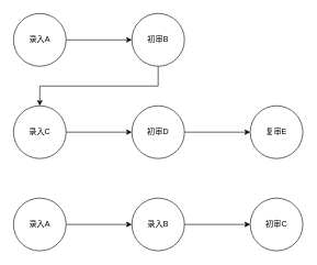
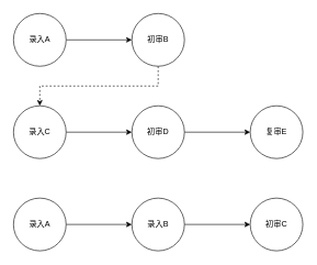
  <mxCell id="0" />
  <mxCell id="1" parent="0" />
  <mxCell id="2" style="edgeStyle=orthogonalEdgeStyle;rounded=0;orthogonalLoop=1;jettySize=auto;html=1;exitX=1;exitY=0.5;exitDx=0;exitDy=0;" parent="1" source="3" target="5" edge="1"><mxGeometry relative="1" as="geometry" /></mxCell>
  <mxCell id="3" value="录入A" style="ellipse;whiteSpace=wrap;html=1;aspect=fixed;" parent="1" vertex="1"><mxGeometry x="20" y="20" width="80" height="80" as="geometry" /></mxCell>
- <mxCell id="4" style="edgeStyle=orthogonalEdgeStyle;rounded=0;orthogonalLoop=1;jettySize=auto;html=1;exitX=0.5;exitY=1;exitDx=0;exitDy=0;" parent="1" source="5" target="7" edge="1"><mxGeometry relative="1" as="geometry" /></mxCell>
+ <mxCell id="4" style="edgeStyle=orthogonalEdgeStyle;rounded=0;orthogonalLoop=1;jettySize=auto;html=1;exitX=0.5;exitY=1;exitDx=0;exitDy=0;dashed=1;" parent="1" source="5" target="7" edge="1"><mxGeometry relative="1" as="geometry" /></mxCell>
  <mxCell id="5" value="初审B" style="ellipse;whiteSpace=wrap;html=1;aspect=fixed;" parent="1" vertex="1"><mxGeometry x="200" y="20" width="80" height="80" as="geometry" /></mxCell>
  <mxCell id="6" style="edgeStyle=orthogonalEdgeStyle;rounded=0;orthogonalLoop=1;jettySize=auto;html=1;exitX=1;exitY=0.5;exitDx=0;exitDy=0;entryX=0;entryY=0.5;entryDx=0;entryDy=0;" parent="1" source="7" target="9" edge="1"><mxGeometry relative="1" as="geometry" /></mxCell>
  <mxCell id="7" value="录入C" style="ellipse;whiteSpace=wrap;html=1;aspect=fixed;" parent="1" vertex="1"><mxGeometry x="20" y="160" width="80" height="80" as="geometry" /></mxCell>
  <mxCell id="8" style="edgeStyle=orthogonalEdgeStyle;rounded=0;orthogonalLoop=1;jettySize=auto;html=1;exitX=1;exitY=0.5;exitDx=0;exitDy=0;" parent="1" source="9" target="10" edge="1"><mxGeometry relative="1" as="geometry" /></mxCell>
  <mxCell id="9" value="初审D" style="ellipse;whiteSpace=wrap;html=1;aspect=fixed;" parent="1" vertex="1"><mxGeometry x="200" y="160" width="80" height="80" as="geometry" /></mxCell>
  <mxCell id="10" value="复审E" style="ellipse;whiteSpace=wrap;html=1;aspect=fixed;" parent="1" vertex="1"><mxGeometry x="380" y="160" width="80" height="80" as="geometry" /></mxCell>
  <mxCell id="11" style="edgeStyle=orthogonalEdgeStyle;rounded=0;orthogonalLoop=1;jettySize=auto;html=1;exitX=1;exitY=0.5;exitDx=0;exitDy=0;" parent="1" source="12" target="14" edge="1"><mxGeometry relative="1" as="geometry" /></mxCell>
  <mxCell id="12" value="录入A" style="ellipse;whiteSpace=wrap;html=1;aspect=fixed;" parent="1" vertex="1"><mxGeometry x="20" y="300" width="80" height="80" as="geometry" /></mxCell>
  <mxCell id="13" style="edgeStyle=orthogonalEdgeStyle;rounded=0;orthogonalLoop=1;jettySize=auto;html=1;exitX=1;exitY=0.5;exitDx=0;exitDy=0;" parent="1" source="14" target="15" edge="1"><mxGeometry relative="1" as="geometry" /></mxCell>
  <mxCell id="14" value="录入B" style="ellipse;whiteSpace=wrap;html=1;aspect=fixed;" parent="1" vertex="1"><mxGeometry x="200" y="300" width="80" height="80" as="geometry" /></mxCell>
  <mxCell id="15" value="初审C" style="ellipse;whiteSpace=wrap;html=1;aspect=fixed;" parent="1" vertex="1"><mxGeometry x="380" y="300" width="80" height="80" as="geometry" /></mxCell>
